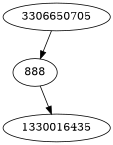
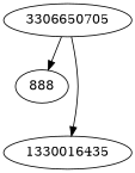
  strict digraph {
    n1 [label=888]
    3306650705
    1330016435
-   n1 -> 1330016435
+   3306650705 -> 1330016435
    3306650705 -> n1
  }
